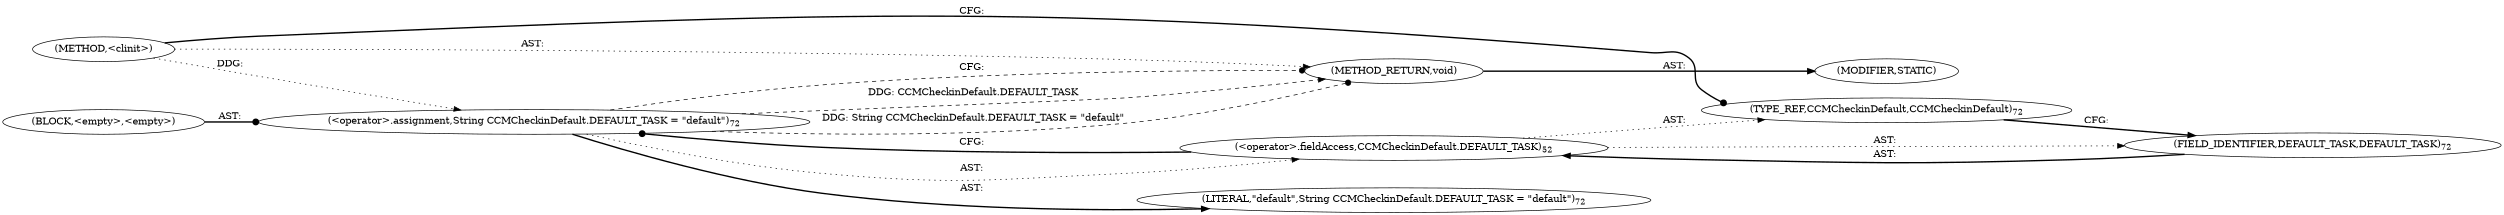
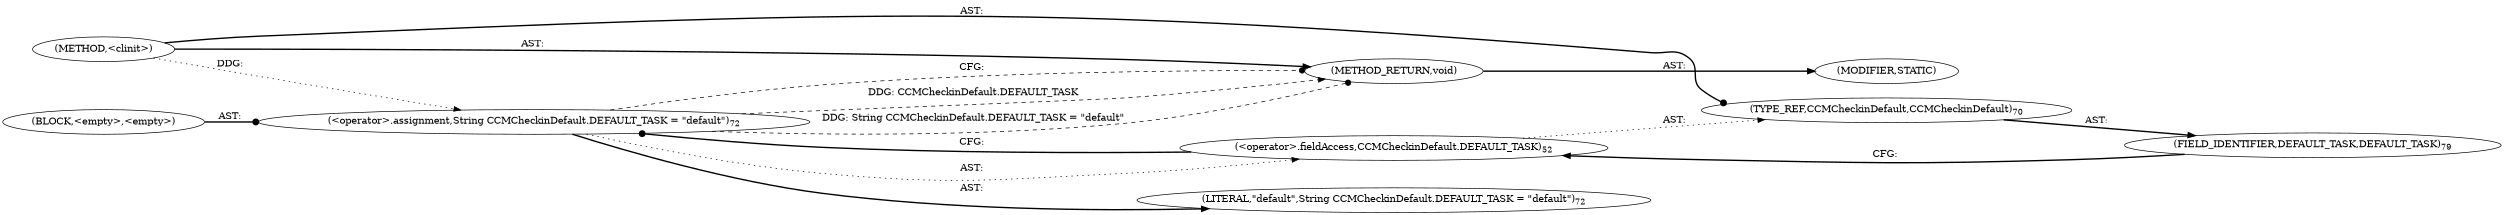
  digraph {
    rankdir=LR
    edge [arrowhead=normal style=bold]
    n1 [label=<(METHOD,&lt;clinit&gt;)>]
    n2 [label=<(&lt;operator&gt;.assignment,String CCMCheckinDefault.DEFAULT_TASK = &quot;default&quot;)<SUB>72</SUB>>]
-   n3 [label=<(TYPE_REF,CCMCheckinDefault,CCMCheckinDefault)<SUB>72</SUB>>]
+   n3 [label=<(TYPE_REF,CCMCheckinDefault,CCMCheckinDefault)<SUB>70</SUB>>]
    n4 [label=<(METHOD_RETURN,void)>]
    n5 [label=<(BLOCK,&lt;empty&gt;,&lt;empty&gt;)>]
    n6 [label=<(&lt;operator&gt;.fieldAccess,CCMCheckinDefault.DEFAULT_TASK)<SUB>52</SUB>>]
    n7 [label=<(LITERAL,&quot;default&quot;,String CCMCheckinDefault.DEFAULT_TASK = &quot;default&quot;)<SUB>72</SUB>>]
-   n8 [label=<(FIELD_IDENTIFIER,DEFAULT_TASK,DEFAULT_TASK)<SUB>72</SUB>>]
+   n8 [label=<(FIELD_IDENTIFIER,DEFAULT_TASK,DEFAULT_TASK)<SUB>79</SUB>>]
    n9 [label=<(MODIFIER,STATIC)>]
    n1 -> n2 [label="DDG: " style=dotted]
-   n1 -> n3 [arrowhead=dot label="CFG: "]
-   n1 -> n4 [label="AST: " style=dotted]
+   n1 -> n3 [arrowhead=dot label="AST: "]
+   n1 -> n4 [label="AST: "]
    n2 -> n4 [arrowhead=dot label="CFG: " style=dashed]
    n2 -> n4 [label="DDG: CCMCheckinDefault.DEFAULT_TASK" style=dashed]
    n2 -> n4 [arrowhead=dot label="DDG: String CCMCheckinDefault.DEFAULT_TASK = &quot;default&quot;" style=dashed]
    n2 -> n6 [label="AST: " style=dotted]
    n2 -> n7 [label="AST: "]
-   n3 -> n8 [label="CFG: "]
+   n3 -> n8 [label="AST: "]
    n4 -> n9 [label="AST: "]
    n5 -> n2 [arrowhead=dot label="AST: "]
    n6 -> n2 [arrowhead=dot label="CFG: "]
    n6 -> n3 [label="AST: " style=dotted]
-   n6 -> n8 [label="AST: " style=dotted]
-   n8 -> n6 [label="AST: "]
+   n8 -> n6 [label="CFG: "]
  }
